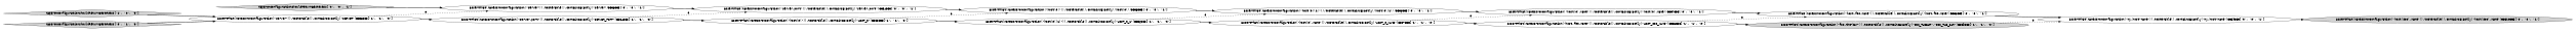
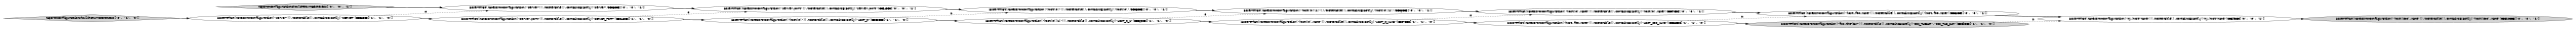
  digraph {
    rankdir=LR
    fontname="DejaVu Sans Mono"
    node [fillcolor=white shape=ellipse style=filled fontname="DejaVu Sans Mono"]
    edge [style=bold fontname="DejaVu Sans Mono"]
    n1 [label="assertThat(namesFromConfiguration(\"host(0(.name\")).toIterable().containsExactly(\"HOST_0_NAME\")@@@7@@@['1', '1', '0']"]
    n2 [label="assertThat(namesFromConfiguration(\"host(0(.name\")).toIterable().containsExactly(\"host(0(.name\")@@@7@@@['0', '0', '1']"]
    n3 [label="assertThat(namesFromConfiguration(\"host.f00.name\")).toIterable().containsExactly(\"HOST_F00_NAME\")@@@8@@@['1', '1', '0']"]
    n4 [label="assertThat(namesFromConfiguration(\"server.port\")).toIterable().containsExactly(\"SERVER_PORT\")@@@4@@@['1', '1', '0']"]
    n5 [label="assertThat(namesFromConfiguration(\"host(0(\")).toIterable().containsExactly(\"HOST_0\")@@@5@@@['1', '1', '0']"]
    n6 [label="assertThat(namesFromConfiguration(\"server.port\")).toIterable().containsExactly(\"server.port\")@@@4@@@['0', '0', '1']"]
-   n7 [fillcolor=lightgray label="mapFromConfigurationShouldReturnBestGuess['1', '0', '0']" shape=diamond]
    n8 [label="assertThat(namesFromConfiguration(\"server\")).toIterable().containsExactly(\"SERVER\")@@@3@@@['1', '1', '0']"]
    n9 [label="assertThat(namesFromConfiguration(\"host(0((1(\")).toIterable().containsExactly(\"HOST_0_1\")@@@6@@@['1', '1', '0']"]
    n10 [label="assertThat(namesFromConfiguration(\"host(0((1(\")).toIterable().containsExactly(\"host(0((1(\")@@@6@@@['0', '0', '1']"]
    n11 [label="assertThat(namesFromConfiguration(\"host(0(\")).toIterable().containsExactly(\"host(0(\")@@@5@@@['0', '0', '1']"]
    n12 [label="assertThat(namesFromConfiguration(\"server\")).toIterable().containsExactly(\"server\")@@@3@@@['0', '0', '1']"]
    n13 [fillcolor=lightgray label="assertThat(namesFromConfiguration(\"host(FOO(.name\")).toIterable().containsExactly(\"host(FOO(.name\")@@@10@@@['0', '0', '1']"]
    n14 [fillcolor=lightgray label="mapFromConfigurationShouldReturnBestGuess['0', '1', '0']" shape=diamond]
    n15 [label="assertThat(namesFromConfiguration(\"host.f00.name\")).toIterable().containsExactly(\"host.f00.name\")@@@8@@@['0', '0', '1']"]
    n16 [label="assertThat(namesFromConfiguration(\"my.host-name\")).toIterable().containsExactly(\"my.host-name\")@@@9@@@['0', '0', '1']"]
    n17 [fillcolor=lightgray label="assertThat(namesFromConfiguration(\"foo.the-bar\")).toIterable().containsExactly(\"FOO_THEBAR\",\"FOO_THE_BAR\")@@@9@@@['1', '1', '0']"]
    n18 [fillcolor=lightgray label="mapFromConfigurationShouldReturnBestGuess['0', '0', '1']" shape=diamond]
    n1 -> n2 [label=0 style=dashed]
    n1 -> n3
    n2 -> n15
    n3 -> n15 [label=0 style=dashed]
    n3 -> n17
    n4 -> n5
    n4 -> n6 [label=0 style=dashed]
    n5 -> n9
    n5 -> n11 [label=0 style=dashed]
    n6 -> n11
-   n7 -> n8
    n8 -> n4
    n8 -> n12 [label=0 style=dashed]
    n9 -> n1
    n9 -> n10 [label=0 style=dashed]
    n10 -> n2
    n11 -> n10
    n12 -> n6
    n14 -> n8
    n15 -> n16
    n16 -> n13
    n17 -> n16 [label=0 style=dashed]
    n18 -> n12
  }
